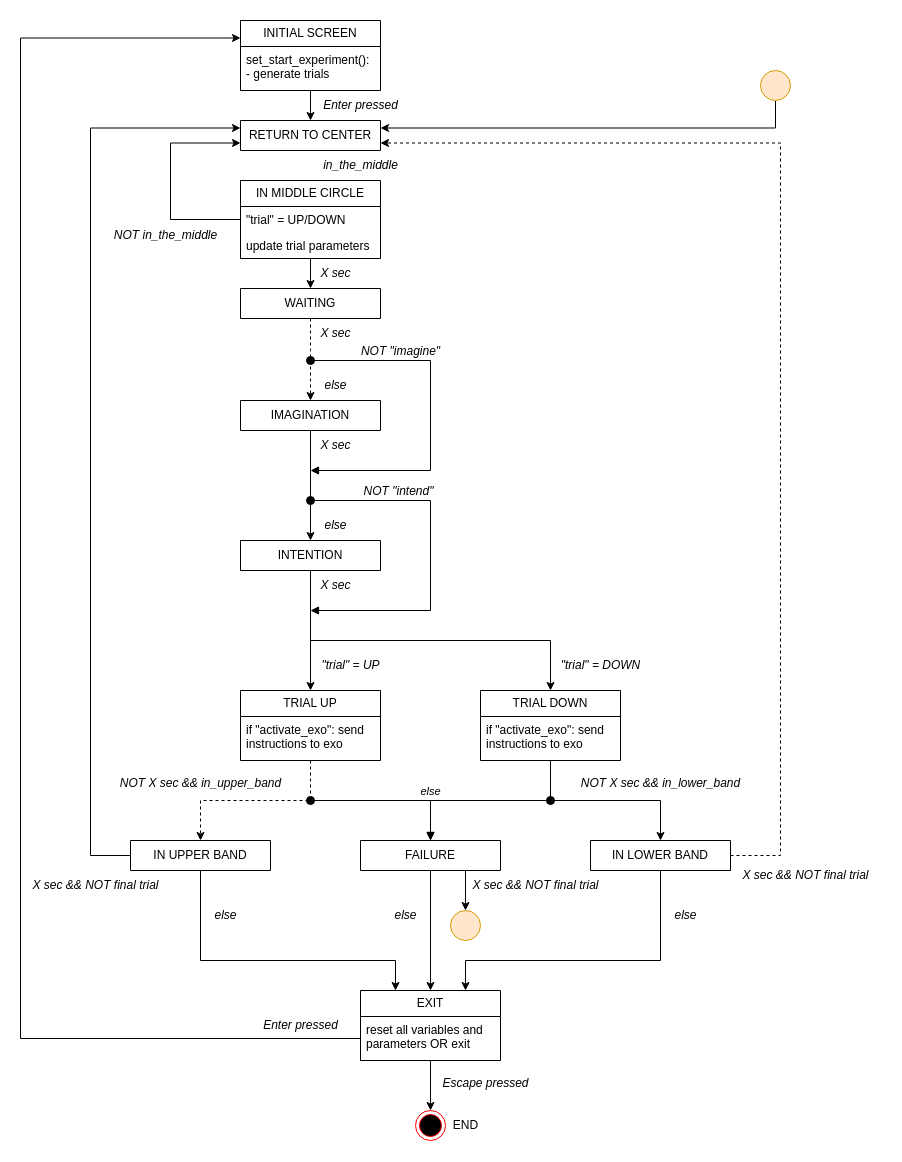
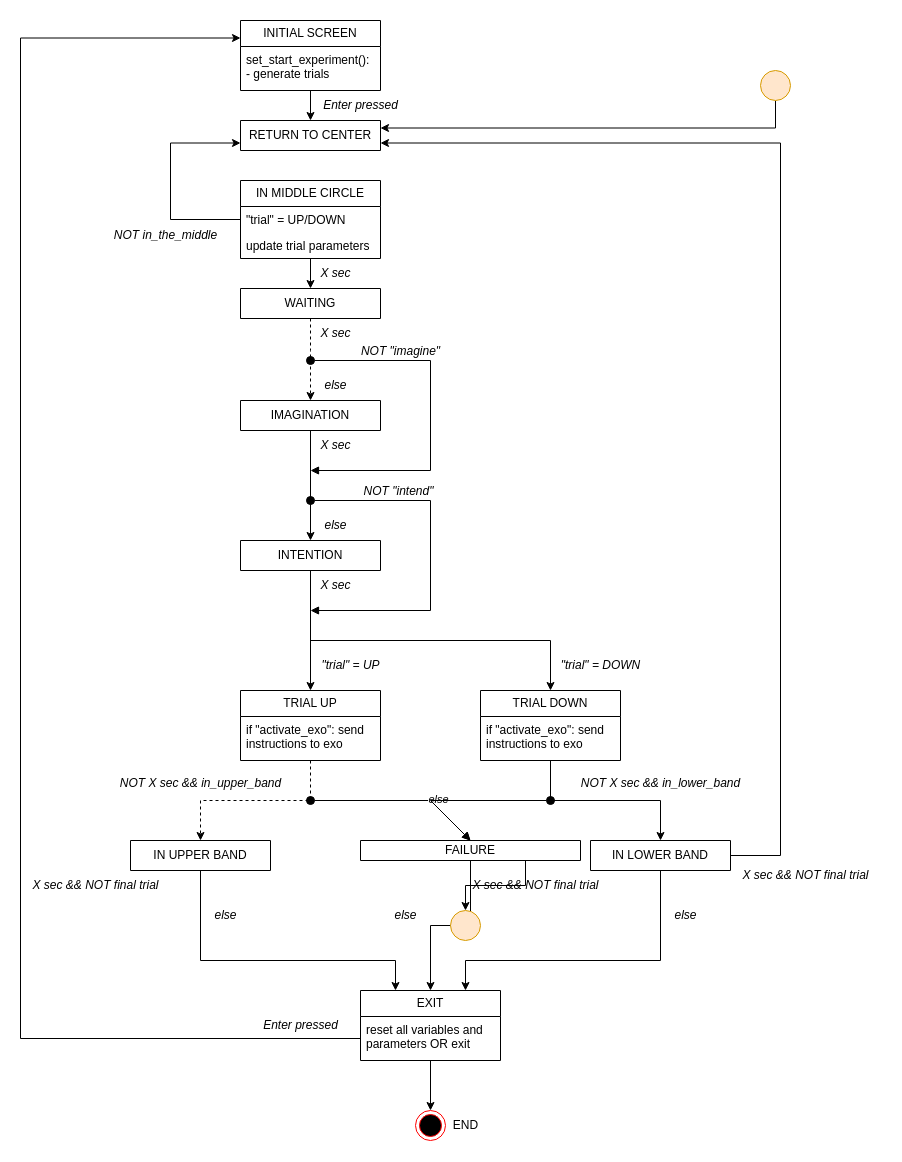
  <mxCell id="0" />
  <mxCell id="1" parent="0" />
  <mxCell id="2" value="" style="edgeStyle=orthogonalEdgeStyle;rounded=0;orthogonalLoop=1;jettySize=auto;html=1;" edge="1" parent="1" source="3" target="5"><mxGeometry relative="1" as="geometry" /></mxCell>
  <mxCell id="3" value="INITIAL SCREEN" style="swimlane;fontStyle=0;childLayout=stackLayout;horizontal=1;startSize=26;fillColor=none;horizontalStack=0;resizeParent=1;resizeParentMax=0;resizeLast=0;collapsible=1;marginBottom=0;whiteSpace=wrap;html=1;" vertex="1" parent="1"><mxGeometry x="240" y="20" width="140" height="70" as="geometry" /></mxCell>
  <mxCell id="4" value="set_start_experiment():&lt;div&gt;- generate trials&lt;/div&gt;" style="text;strokeColor=none;fillColor=none;align=left;verticalAlign=top;spacingLeft=4;spacingRight=4;overflow=hidden;rotatable=0;points=[[0,0.5],[1,0.5]];portConstraint=eastwest;whiteSpace=wrap;html=1;" vertex="1" parent="3"><mxGeometry y="26" width="140" height="44" as="geometry" /></mxCell>
  <mxCell id="5" value="RETURN TO CENTER" style="swimlane;fontStyle=0;childLayout=stackLayout;horizontal=1;startSize=70;fillColor=none;horizontalStack=0;resizeParent=1;resizeParentMax=0;resizeLast=0;collapsible=1;marginBottom=0;whiteSpace=wrap;html=1;" vertex="1" parent="1"><mxGeometry x="240" y="120" width="140" height="30" as="geometry"><mxRectangle x="90" y="160" width="160" height="70" as="alternateBounds" /></mxGeometry></mxCell>
  <mxCell id="6" value="&lt;i&gt;Enter pressed&lt;/i&gt;" style="text;html=1;align=center;verticalAlign=middle;resizable=0;points=[];autosize=1;strokeColor=none;fillColor=none;" vertex="1" parent="1"><mxGeometry x="310" y="90" width="100" height="30" as="geometry" /></mxCell>
- <mxCell id="7" value="&lt;i&gt;in_the_middle&lt;/i&gt;" style="text;html=1;align=center;verticalAlign=middle;resizable=0;points=[];autosize=1;strokeColor=none;fillColor=none;" vertex="1" parent="1"><mxGeometry x="310" y="150" width="100" height="30" as="geometry" /></mxCell>
  <mxCell id="8" value="" style="edgeStyle=orthogonalEdgeStyle;rounded=0;orthogonalLoop=1;jettySize=auto;html=1;dashed=1;" edge="1" parent="1" source="9" target="16"><mxGeometry relative="1" as="geometry"><Array as="points"><mxPoint x="310" y="350" /><mxPoint x="310" y="350" /></Array></mxGeometry></mxCell>
  <mxCell id="9" value="WAITING" style="swimlane;fontStyle=0;childLayout=stackLayout;horizontal=1;startSize=70;fillColor=none;horizontalStack=0;resizeParent=1;resizeParentMax=0;resizeLast=0;collapsible=1;marginBottom=0;whiteSpace=wrap;html=1;" vertex="1" parent="1"><mxGeometry x="240" y="288" width="140" height="30" as="geometry" /></mxCell>
  <mxCell id="10" value="&lt;i&gt;X sec&lt;/i&gt;" style="text;html=1;align=center;verticalAlign=middle;resizable=0;points=[];autosize=1;strokeColor=none;fillColor=none;" vertex="1" parent="1"><mxGeometry x="310" y="258" width="50" height="30" as="geometry" /></mxCell>
  <mxCell id="11" style="edgeStyle=orthogonalEdgeStyle;rounded=0;orthogonalLoop=1;jettySize=auto;html=1;entryX=0.5;entryY=0;entryDx=0;entryDy=0;" edge="1" parent="1" source="12" target="9"><mxGeometry relative="1" as="geometry" /></mxCell>
  <mxCell id="12" value="IN MIDDLE CIRCLE" style="swimlane;fontStyle=0;childLayout=stackLayout;horizontal=1;startSize=26;fillColor=none;horizontalStack=0;resizeParent=1;resizeParentMax=0;resizeLast=0;collapsible=1;marginBottom=0;whiteSpace=wrap;html=1;" vertex="1" parent="1"><mxGeometry x="240" y="180" width="140" height="78" as="geometry" /></mxCell>
  <mxCell id="13" value="&quot;trial&quot; = UP/DOWN" style="text;strokeColor=none;fillColor=none;align=left;verticalAlign=top;spacingLeft=4;spacingRight=4;overflow=hidden;rotatable=0;points=[[0,0.5],[1,0.5]];portConstraint=eastwest;whiteSpace=wrap;html=1;" vertex="1" parent="12"><mxGeometry y="26" width="140" height="26" as="geometry" /></mxCell>
  <mxCell id="14" value="update trial parameters" style="text;strokeColor=none;fillColor=none;align=left;verticalAlign=top;spacingLeft=4;spacingRight=4;overflow=hidden;rotatable=0;points=[[0,0.5],[1,0.5]];portConstraint=eastwest;whiteSpace=wrap;html=1;" vertex="1" parent="12"><mxGeometry y="52" width="140" height="26" as="geometry" /></mxCell>
  <mxCell id="15" value="" style="edgeStyle=orthogonalEdgeStyle;rounded=0;orthogonalLoop=1;jettySize=auto;html=1;" edge="1" parent="1" source="16" target="19"><mxGeometry relative="1" as="geometry" /></mxCell>
  <mxCell id="16" value="IMAGINATION" style="swimlane;fontStyle=0;childLayout=stackLayout;horizontal=1;startSize=70;fillColor=none;horizontalStack=0;resizeParent=1;resizeParentMax=0;resizeLast=0;collapsible=1;marginBottom=0;whiteSpace=wrap;html=1;" vertex="1" parent="1"><mxGeometry x="240" y="400" width="140" height="30" as="geometry" /></mxCell>
  <mxCell id="17" style="edgeStyle=orthogonalEdgeStyle;rounded=0;orthogonalLoop=1;jettySize=auto;html=1;entryX=0.5;entryY=0;entryDx=0;entryDy=0;" edge="1" parent="1" source="19" target="23"><mxGeometry relative="1" as="geometry" /></mxCell>
  <mxCell id="18" style="edgeStyle=orthogonalEdgeStyle;rounded=0;orthogonalLoop=1;jettySize=auto;html=1;exitX=0.5;exitY=1;exitDx=0;exitDy=0;entryX=0.5;entryY=0;entryDx=0;entryDy=0;" edge="1" parent="1" source="19" target="26"><mxGeometry relative="1" as="geometry"><Array as="points"><mxPoint x="310" y="640" /><mxPoint x="550" y="640" /></Array></mxGeometry></mxCell>
  <mxCell id="19" value="INTENTION" style="swimlane;fontStyle=0;childLayout=stackLayout;horizontal=1;startSize=70;fillColor=none;horizontalStack=0;resizeParent=1;resizeParentMax=0;resizeLast=0;collapsible=1;marginBottom=0;whiteSpace=wrap;html=1;" vertex="1" parent="1"><mxGeometry x="240" y="540" width="140" height="30" as="geometry" /></mxCell>
  <mxCell id="20" value="&lt;i&gt;X sec&lt;/i&gt;" style="text;html=1;align=center;verticalAlign=middle;resizable=0;points=[];autosize=1;strokeColor=none;fillColor=none;" vertex="1" parent="1"><mxGeometry x="310" y="318" width="50" height="30" as="geometry" /></mxCell>
  <mxCell id="21" value="&lt;i&gt;X sec&lt;/i&gt;" style="text;html=1;align=center;verticalAlign=middle;resizable=0;points=[];autosize=1;strokeColor=none;fillColor=none;" vertex="1" parent="1"><mxGeometry x="310" y="430" width="50" height="30" as="geometry" /></mxCell>
  <mxCell id="22" value="" style="edgeStyle=orthogonalEdgeStyle;rounded=0;orthogonalLoop=1;jettySize=auto;html=1;dashed=1;" edge="1" parent="1" source="23" target="37"><mxGeometry relative="1" as="geometry" /></mxCell>
  <mxCell id="23" value="TRIAL UP" style="swimlane;fontStyle=0;childLayout=stackLayout;horizontal=1;startSize=26;fillColor=none;horizontalStack=0;resizeParent=1;resizeParentMax=0;resizeLast=0;collapsible=1;marginBottom=0;whiteSpace=wrap;html=1;" vertex="1" parent="1"><mxGeometry x="240" y="690" width="140" height="70" as="geometry" /></mxCell>
  <mxCell id="24" value="if &quot;activate_exo&quot;: send instructions to exo" style="text;strokeColor=none;fillColor=none;align=left;verticalAlign=top;spacingLeft=4;spacingRight=4;overflow=hidden;rotatable=0;points=[[0,0.5],[1,0.5]];portConstraint=eastwest;whiteSpace=wrap;html=1;" vertex="1" parent="23"><mxGeometry y="26" width="140" height="44" as="geometry" /></mxCell>
  <mxCell id="25" value="" style="edgeStyle=orthogonalEdgeStyle;rounded=0;orthogonalLoop=1;jettySize=auto;html=1;" edge="1" parent="1" source="26" target="40"><mxGeometry relative="1" as="geometry" /></mxCell>
  <mxCell id="26" value="TRIAL DOWN" style="swimlane;fontStyle=0;childLayout=stackLayout;horizontal=1;startSize=26;fillColor=none;horizontalStack=0;resizeParent=1;resizeParentMax=0;resizeLast=0;collapsible=1;marginBottom=0;whiteSpace=wrap;html=1;" vertex="1" parent="1"><mxGeometry x="480" y="690" width="140" height="70" as="geometry" /></mxCell>
  <mxCell id="27" value="if &quot;activate_exo&quot;: send instructions to exo" style="text;strokeColor=none;fillColor=none;align=left;verticalAlign=top;spacingLeft=4;spacingRight=4;overflow=hidden;rotatable=0;points=[[0,0.5],[1,0.5]];portConstraint=eastwest;whiteSpace=wrap;html=1;" vertex="1" parent="26"><mxGeometry y="26" width="140" height="44" as="geometry" /></mxCell>
  <mxCell id="28" value="&lt;i&gt;&quot;trial&quot; = UP&lt;/i&gt;" style="text;html=1;align=center;verticalAlign=middle;resizable=0;points=[];autosize=1;strokeColor=none;fillColor=none;" vertex="1" parent="1"><mxGeometry x="310" y="650" width="80" height="30" as="geometry" /></mxCell>
  <mxCell id="29" value="&lt;i&gt;&quot;trial&quot; = DOWN&lt;/i&gt;" style="text;html=1;align=center;verticalAlign=middle;resizable=0;points=[];autosize=1;strokeColor=none;fillColor=none;" vertex="1" parent="1"><mxGeometry x="550" y="650" width="100" height="30" as="geometry" /></mxCell>
  <mxCell id="30" value="&lt;i style=&quot;font-size: 12px;&quot;&gt;NOT &quot;imagine&quot;&lt;/i&gt;" style="html=1;verticalAlign=bottom;startArrow=oval;startFill=1;endArrow=block;startSize=8;curved=0;rounded=0;" edge="1" parent="1"><mxGeometry x="-0.486" width="60" relative="1" as="geometry"><mxPoint x="310" y="360" as="sourcePoint" /><mxPoint x="310" y="470" as="targetPoint" /><Array as="points"><mxPoint x="430" y="360" /><mxPoint x="430" y="470" /></Array><mxPoint as="offset" /></mxGeometry></mxCell>
  <mxCell id="31" value="&lt;i&gt;else&lt;/i&gt;" style="text;html=1;align=center;verticalAlign=middle;resizable=0;points=[];autosize=1;strokeColor=none;fillColor=none;" vertex="1" parent="1"><mxGeometry x="310" y="370" width="50" height="30" as="geometry" /></mxCell>
  <mxCell id="32" value="&lt;i style=&quot;font-size: 12px;&quot;&gt;NOT &quot;intend&quot;&lt;/i&gt;" style="html=1;verticalAlign=bottom;startArrow=oval;startFill=1;endArrow=block;startSize=8;curved=0;rounded=0;" edge="1" parent="1"><mxGeometry x="-0.5" width="60" relative="1" as="geometry"><mxPoint x="310" y="500" as="sourcePoint" /><mxPoint x="310" y="610" as="targetPoint" /><Array as="points"><mxPoint x="430" y="500" /><mxPoint x="430" y="610" /></Array><mxPoint as="offset" /></mxGeometry></mxCell>
  <mxCell id="33" value="&lt;i&gt;else&lt;/i&gt;" style="text;html=1;align=center;verticalAlign=middle;resizable=0;points=[];autosize=1;strokeColor=none;fillColor=none;" vertex="1" parent="1"><mxGeometry x="310" y="510" width="50" height="30" as="geometry" /></mxCell>
  <mxCell id="34" value="&lt;i&gt;NOT in_the_middle&lt;/i&gt;" style="text;html=1;align=center;verticalAlign=middle;resizable=0;points=[];autosize=1;strokeColor=none;fillColor=none;horizontal=1;" vertex="1" parent="1"><mxGeometry x="100" y="220" width="130" height="30" as="geometry" /></mxCell>
  <mxCell id="35" style="edgeStyle=orthogonalEdgeStyle;rounded=0;orthogonalLoop=1;jettySize=auto;html=1;exitX=0.5;exitY=1;exitDx=0;exitDy=0;entryX=0.25;entryY=0;entryDx=0;entryDy=0;" edge="1" parent="1" source="37" target="54"><mxGeometry relative="1" as="geometry"><Array as="points"><mxPoint x="200" y="960" /><mxPoint x="395" y="960" /></Array></mxGeometry></mxCell>
- <mxCell id="36" style="edgeStyle=orthogonalEdgeStyle;rounded=0;orthogonalLoop=1;jettySize=auto;html=1;exitX=0;exitY=0.5;exitDx=0;exitDy=0;entryX=0;entryY=0.25;entryDx=0;entryDy=0;" edge="1" parent="1" source="37" target="5"><mxGeometry relative="1" as="geometry"><Array as="points"><mxPoint x="90" y="855" /><mxPoint x="90" y="128" /></Array></mxGeometry></mxCell>
  <mxCell id="37" value="IN UPPER BAND" style="swimlane;fontStyle=0;childLayout=stackLayout;horizontal=1;startSize=70;fillColor=none;horizontalStack=0;resizeParent=1;resizeParentMax=0;resizeLast=0;collapsible=1;marginBottom=0;whiteSpace=wrap;html=1;" vertex="1" parent="1"><mxGeometry x="130" y="840" width="140" height="30" as="geometry" /></mxCell>
- <mxCell id="38" style="edgeStyle=orthogonalEdgeStyle;rounded=0;orthogonalLoop=1;jettySize=auto;html=1;exitX=1;exitY=0.5;exitDx=0;exitDy=0;entryX=1;entryY=0.75;entryDx=0;entryDy=0;dashed=1;" edge="1" parent="1" source="40" target="5"><mxGeometry relative="1" as="geometry"><Array as="points"><mxPoint x="780" y="855" /><mxPoint x="780" y="143" /></Array></mxGeometry></mxCell>
+ <mxCell id="38" style="edgeStyle=orthogonalEdgeStyle;rounded=0;orthogonalLoop=1;jettySize=auto;html=1;exitX=1;exitY=0.5;exitDx=0;exitDy=0;entryX=1;entryY=0.75;entryDx=0;entryDy=0;" edge="1" parent="1" source="40" target="5"><mxGeometry relative="1" as="geometry"><Array as="points"><mxPoint x="780" y="855" /><mxPoint x="780" y="143" /></Array></mxGeometry></mxCell>
  <mxCell id="39" style="edgeStyle=orthogonalEdgeStyle;rounded=0;orthogonalLoop=1;jettySize=auto;html=1;exitX=0.5;exitY=1;exitDx=0;exitDy=0;entryX=0.75;entryY=0;entryDx=0;entryDy=0;" edge="1" parent="1" source="40" target="54"><mxGeometry relative="1" as="geometry"><Array as="points"><mxPoint x="660" y="960" /><mxPoint x="465" y="960" /></Array></mxGeometry></mxCell>
  <mxCell id="40" value="IN LOWER BAND" style="swimlane;fontStyle=0;childLayout=stackLayout;horizontal=1;startSize=70;fillColor=none;horizontalStack=0;resizeParent=1;resizeParentMax=0;resizeLast=0;collapsible=1;marginBottom=0;whiteSpace=wrap;html=1;" vertex="1" parent="1"><mxGeometry x="590" y="840" width="140" height="30" as="geometry" /></mxCell>
  <mxCell id="41" style="edgeStyle=orthogonalEdgeStyle;rounded=0;orthogonalLoop=1;jettySize=auto;html=1;exitX=0.5;exitY=1;exitDx=0;exitDy=0;entryX=0.5;entryY=0;entryDx=0;entryDy=0;" edge="1" parent="1" source="43" target="54"><mxGeometry relative="1" as="geometry" /></mxCell>
  <mxCell id="42" style="edgeStyle=orthogonalEdgeStyle;rounded=0;orthogonalLoop=1;jettySize=auto;html=1;exitX=0.75;exitY=1;exitDx=0;exitDy=0;entryX=0.5;entryY=0;entryDx=0;entryDy=0;" edge="1" parent="1" source="43" target="58"><mxGeometry relative="1" as="geometry" /></mxCell>
- <mxCell id="43" value="FAILURE" style="swimlane;fontStyle=0;childLayout=stackLayout;horizontal=1;startSize=30;fillColor=none;horizontalStack=0;resizeParent=1;resizeParentMax=0;resizeLast=0;collapsible=1;marginBottom=0;whiteSpace=wrap;html=1;" vertex="1" parent="1"><mxGeometry x="360" y="840" width="140" height="30" as="geometry" /></mxCell>
+ <mxCell id="43" value="FAILURE" style="swimlane;fontStyle=0;childLayout=stackLayout;horizontal=1;startSize=30;fillColor=none;horizontalStack=0;resizeParent=1;resizeParentMax=0;resizeLast=0;collapsible=1;marginBottom=0;whiteSpace=wrap;html=1;" vertex="1" parent="1"><mxGeometry x="360" y="840" width="220" height="20" as="geometry" /></mxCell>
  <mxCell id="44" value="&lt;i&gt;else&lt;/i&gt;" style="html=1;verticalAlign=bottom;startArrow=oval;startFill=1;endArrow=block;startSize=8;curved=0;rounded=0;entryX=0.5;entryY=0;entryDx=0;entryDy=0;" edge="1" parent="1" target="43"><mxGeometry x="0.5" width="60" relative="1" as="geometry"><mxPoint x="310" y="800" as="sourcePoint" /><mxPoint x="480" y="810" as="targetPoint" /><Array as="points"><mxPoint x="430" y="800" /></Array><mxPoint as="offset" /></mxGeometry></mxCell>
  <mxCell id="45" value="" style="html=1;verticalAlign=bottom;startArrow=oval;startFill=1;endArrow=block;startSize=8;curved=0;rounded=0;entryX=0.5;entryY=0;entryDx=0;entryDy=0;" edge="1" parent="1" target="43"><mxGeometry x="-0.294" width="60" relative="1" as="geometry"><mxPoint x="550" y="800" as="sourcePoint" /><mxPoint x="450" y="850" as="targetPoint" /><Array as="points"><mxPoint x="430" y="800" /></Array><mxPoint as="offset" /></mxGeometry></mxCell>
  <mxCell id="46" value="&lt;i&gt;NOT X sec &amp;amp;&amp;amp; in_upper_band&lt;/i&gt;" style="text;html=1;align=center;verticalAlign=middle;resizable=0;points=[];autosize=1;strokeColor=none;fillColor=none;" vertex="1" parent="1"><mxGeometry x="110" y="768" width="180" height="30" as="geometry" /></mxCell>
  <mxCell id="47" value="&lt;i&gt;NOT X sec &amp;amp;&amp;amp; in_lower_band&lt;/i&gt;" style="text;html=1;align=center;verticalAlign=middle;resizable=0;points=[];autosize=1;strokeColor=none;fillColor=none;" vertex="1" parent="1"><mxGeometry x="570" y="768" width="180" height="30" as="geometry" /></mxCell>
  <mxCell id="48" value="&lt;i&gt;X sec&lt;/i&gt;" style="text;html=1;align=center;verticalAlign=middle;resizable=0;points=[];autosize=1;strokeColor=none;fillColor=none;" vertex="1" parent="1"><mxGeometry x="310" y="570" width="50" height="30" as="geometry" /></mxCell>
  <mxCell id="49" style="edgeStyle=orthogonalEdgeStyle;rounded=0;orthogonalLoop=1;jettySize=auto;html=1;exitX=0;exitY=0.5;exitDx=0;exitDy=0;entryX=0;entryY=0.75;entryDx=0;entryDy=0;" edge="1" parent="1" source="13" target="5"><mxGeometry relative="1" as="geometry"><Array as="points"><mxPoint x="170" y="219" /><mxPoint x="170" y="143" /></Array></mxGeometry></mxCell>
  <mxCell id="50" value="&lt;i&gt;X sec &amp;amp;&amp;amp; NOT final trial&lt;/i&gt;" style="text;html=1;align=center;verticalAlign=middle;resizable=0;points=[];autosize=1;strokeColor=none;fillColor=none;" vertex="1" parent="1"><mxGeometry x="20" y="870" width="150" height="30" as="geometry" /></mxCell>
  <mxCell id="51" value="&lt;i&gt;X sec &amp;amp;&amp;amp; NOT final trial&lt;/i&gt;" style="text;html=1;align=center;verticalAlign=middle;resizable=0;points=[];autosize=1;strokeColor=none;fillColor=none;" vertex="1" parent="1"><mxGeometry x="730" y="860" width="150" height="30" as="geometry" /></mxCell>
  <mxCell id="52" value="&lt;i&gt;X sec &amp;amp;&amp;amp; NOT final trial&lt;/i&gt;" style="text;html=1;align=center;verticalAlign=middle;resizable=0;points=[];autosize=1;strokeColor=none;fillColor=none;" vertex="1" parent="1"><mxGeometry x="460" y="870" width="150" height="30" as="geometry" /></mxCell>
  <mxCell id="53" style="edgeStyle=orthogonalEdgeStyle;rounded=0;orthogonalLoop=1;jettySize=auto;html=1;entryX=0.5;entryY=0;entryDx=0;entryDy=0;" edge="1" parent="1" source="54" target="59"><mxGeometry relative="1" as="geometry" /></mxCell>
  <mxCell id="54" value="EXIT" style="swimlane;fontStyle=0;childLayout=stackLayout;horizontal=1;startSize=26;fillColor=none;horizontalStack=0;resizeParent=1;resizeParentMax=0;resizeLast=0;collapsible=1;marginBottom=0;whiteSpace=wrap;html=1;" vertex="1" parent="1"><mxGeometry x="360" y="990" width="140" height="70" as="geometry" /></mxCell>
  <mxCell id="55" value="reset all variables and parameters OR exit" style="text;strokeColor=none;fillColor=none;align=left;verticalAlign=top;spacingLeft=4;spacingRight=4;overflow=hidden;rotatable=0;points=[[0,0.5],[1,0.5]];portConstraint=eastwest;whiteSpace=wrap;html=1;" vertex="1" parent="54"><mxGeometry y="26" width="140" height="44" as="geometry" /></mxCell>
  <mxCell id="56" style="edgeStyle=orthogonalEdgeStyle;rounded=0;orthogonalLoop=1;jettySize=auto;html=1;exitX=0.5;exitY=1;exitDx=0;exitDy=0;entryX=1;entryY=0.25;entryDx=0;entryDy=0;" edge="1" parent="1" source="57" target="5"><mxGeometry relative="1" as="geometry" /></mxCell>
  <mxCell id="57" value="" style="ellipse;html=1;fillColor=#ffe6cc;strokeColor=#d79b00;" vertex="1" parent="1"><mxGeometry x="760" y="70" width="30" height="30" as="geometry" /></mxCell>
  <mxCell id="58" value="" style="ellipse;html=1;fillColor=#ffe6cc;strokeColor=#d79b00;" vertex="1" parent="1"><mxGeometry x="450" y="910" width="30" height="30" as="geometry" /></mxCell>
  <mxCell id="59" value="" style="ellipse;html=1;shape=endState;fillColor=#000000;strokeColor=#ff0000;" vertex="1" parent="1"><mxGeometry x="415" y="1110" width="30" height="30" as="geometry" /></mxCell>
  <mxCell id="60" value="&lt;i&gt;else&lt;/i&gt;" style="text;html=1;align=center;verticalAlign=middle;resizable=0;points=[];autosize=1;strokeColor=none;fillColor=none;" vertex="1" parent="1"><mxGeometry x="200" y="900" width="50" height="30" as="geometry" /></mxCell>
  <mxCell id="61" value="&lt;i&gt;else&lt;/i&gt;" style="text;html=1;align=center;verticalAlign=middle;resizable=0;points=[];autosize=1;strokeColor=none;fillColor=none;" vertex="1" parent="1"><mxGeometry x="660" y="900" width="50" height="30" as="geometry" /></mxCell>
  <mxCell id="62" value="&lt;i&gt;else&lt;/i&gt;" style="text;html=1;align=center;verticalAlign=middle;resizable=0;points=[];autosize=1;strokeColor=none;fillColor=none;" vertex="1" parent="1"><mxGeometry x="380" y="900" width="50" height="30" as="geometry" /></mxCell>
  <mxCell id="63" value="END" style="text;html=1;align=center;verticalAlign=middle;resizable=0;points=[];autosize=1;strokeColor=none;fillColor=none;" vertex="1" parent="1"><mxGeometry x="440" y="1110" width="50" height="30" as="geometry" /></mxCell>
- <mxCell id="64" value="&lt;i&gt;Escape pressed&lt;/i&gt;" style="text;html=1;align=center;verticalAlign=middle;resizable=0;points=[];autosize=1;strokeColor=none;fillColor=none;" vertex="1" parent="1"><mxGeometry x="430" y="1068" width="110" height="30" as="geometry" /></mxCell>
  <mxCell id="65" value="&lt;i&gt;Enter pressed&lt;/i&gt;" style="text;html=1;align=center;verticalAlign=middle;resizable=0;points=[];autosize=1;strokeColor=none;fillColor=none;" vertex="1" parent="1"><mxGeometry x="250" y="1010" width="100" height="30" as="geometry" /></mxCell>
  <mxCell id="66" style="edgeStyle=orthogonalEdgeStyle;rounded=0;orthogonalLoop=1;jettySize=auto;html=1;exitX=0;exitY=0.5;exitDx=0;exitDy=0;entryX=0;entryY=0.25;entryDx=0;entryDy=0;" edge="1" parent="1" source="55" target="3"><mxGeometry relative="1" as="geometry"><Array as="points"><mxPoint x="20" y="1038" /><mxPoint x="20" y="38" /></Array></mxGeometry></mxCell>
